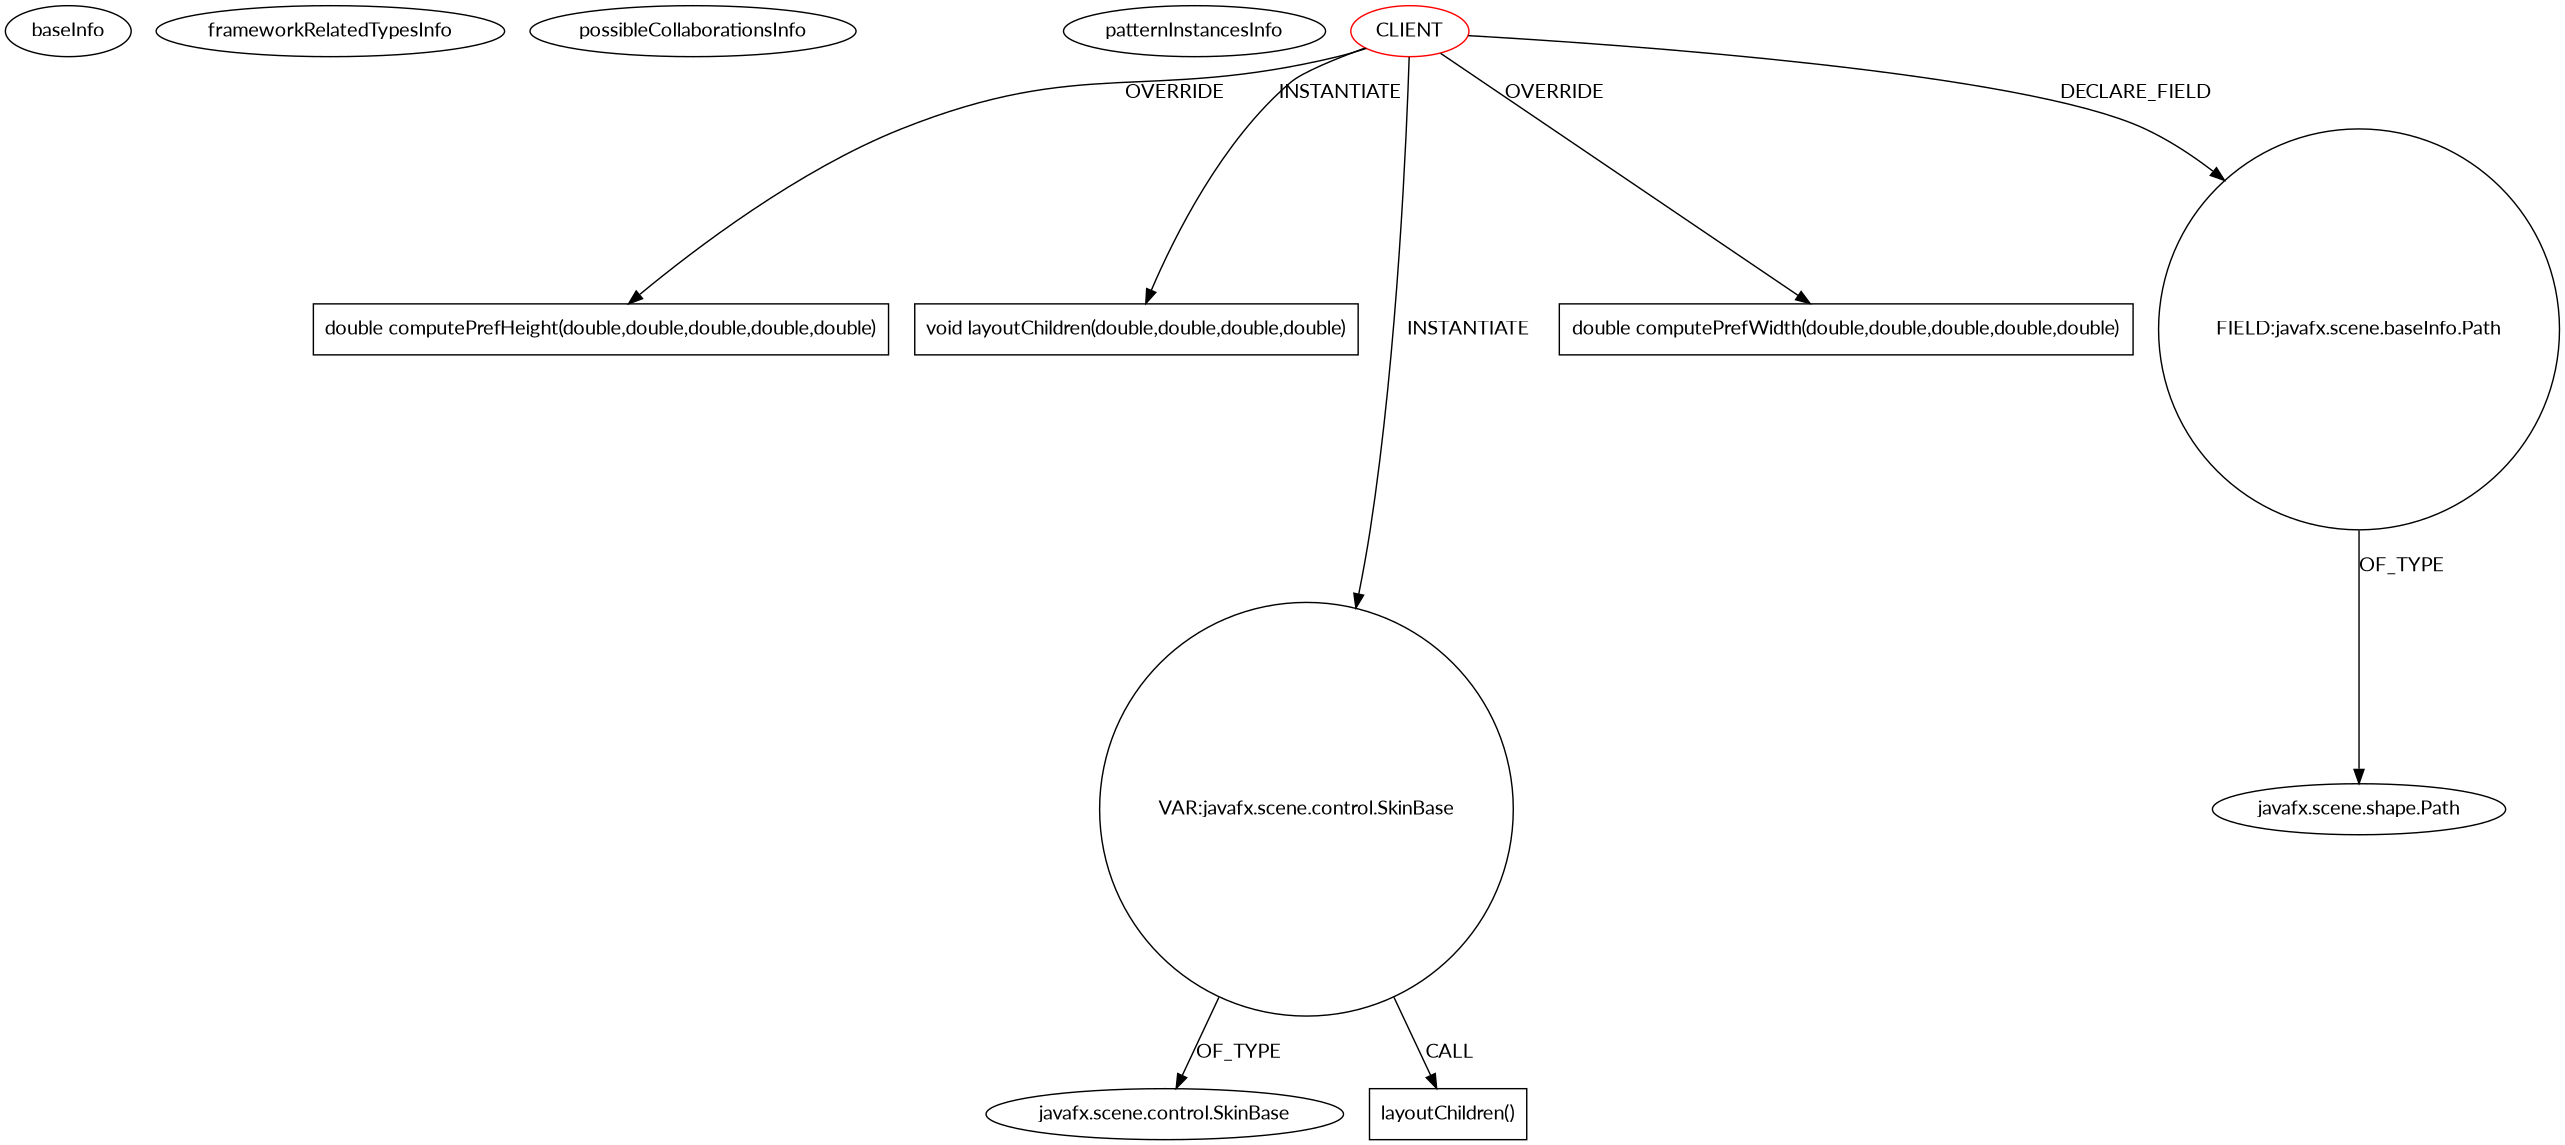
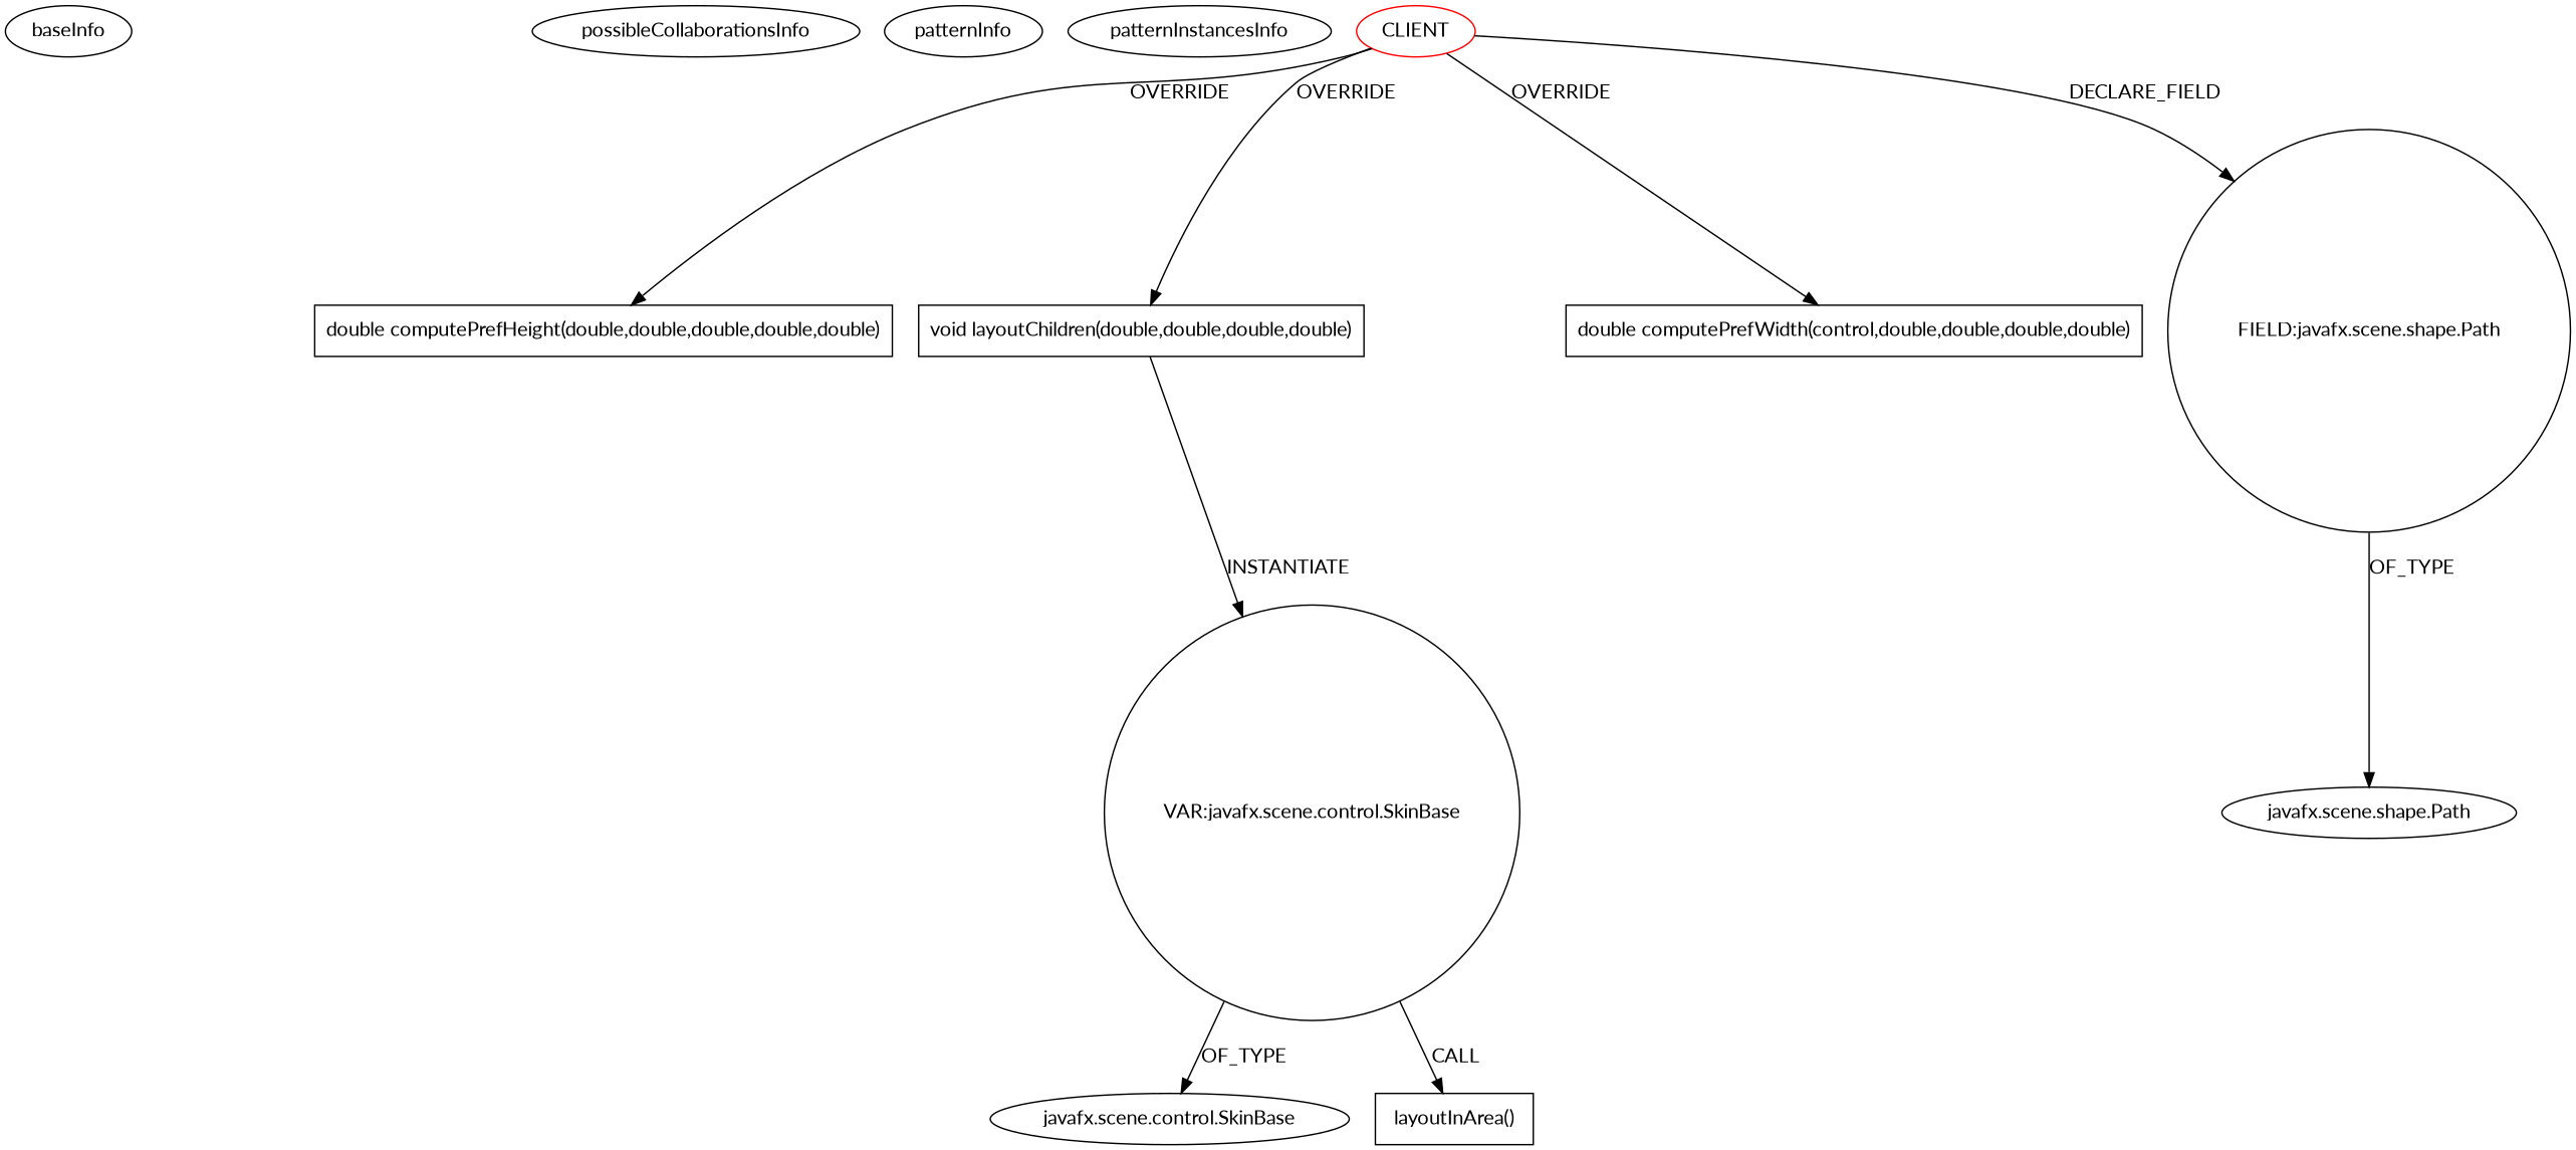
  digraph {
    fontname=Lato
    node [fontname=Lato isFrameworkType=false]
    edge [fontname=Lato]
    baseInfo [category=pattern graphId=4172 isAnonymous=false possibleRelation=false isFrameworkType=""]
-   frameworkRelatedTypesInfo [0="javafx.scene.control.SkinBase" isFrameworkType=""]
    possibleCollaborationsInfo [isFrameworkType=""]
+   patternInfo [frequency=2.0 patternRootClient=0 isFrameworkType=""]
    patternInstancesInfo [0="guigarage-mastering-javafx-controls~/guigarage-mastering-javafx-controls/mastering-javafx-controls-master/src/main/java/com/guigarage/chapter10/TriangleButtonSkin.java~TriangleButtonSkin~2839" 1="guigarage-mastering-javafx-controls~/guigarage-mastering-javafx-controls/mastering-javafx-controls-master/src/main/java/com/guigarage/chapter10/AlternativeTriangleButtonSkin.java~AlternativeTriangleButtonSkin~2838" isFrameworkType=""]
    n6 [label="javafx.scene.control.SkinBase" vertexType=FRAMEWORK_CLASS_TYPE]
    n7 [color=red label=CLIENT vertexType=ROOT_CLIENT_CLASS_DECLARATION]
    n8 [label="double computePrefHeight(double,double,double,double,double)" shape=box vertexType=OVERRIDING_METHOD_DECLARATION]
    n9 [label="void layoutChildren(double,double,double,double)" shape=box vertexType=OVERRIDING_METHOD_DECLARATION]
-   n10 [label="FIELD:javafx.scene.baseInfo.Path" shape=circle vertexType=FIELD_DECLARATION]
-   n11 [label="double computePrefWidth(double,double,double,double,double)" shape=box vertexType=OVERRIDING_METHOD_DECLARATION]
+   n10 [label="FIELD:javafx.scene.shape.Path" shape=circle vertexType=FIELD_DECLARATION]
+   n11 [label="double computePrefWidth(control,double,double,double,double)" shape=box vertexType=OVERRIDING_METHOD_DECLARATION]
    n12 [label="VAR:javafx.scene.control.SkinBase" shape=circle vertexType=VARIABLE_EXPRESION]
    n13 [label="javafx.scene.shape.Path" vertexType=FRAMEWORK_CLASS_TYPE]
-   n14 [label="layoutChildren()" shape=box vertexType=INSIDE_CALL]
+   n14 [label="layoutInArea()" shape=box vertexType=INSIDE_CALL]
    n7 -> n8 [label=OVERRIDE]
-   n7 -> n9 [label=INSTANTIATE]
+   n7 -> n9 [label=OVERRIDE]
    n7 -> n10 [label=DECLARE_FIELD]
    n7 -> n11 [label=OVERRIDE]
-   n7 -> n12 [label=INSTANTIATE]
+   n9 -> n12 [label=INSTANTIATE]
    n10 -> n13 [label=OF_TYPE]
    n12 -> n6 [label=OF_TYPE]
    n12 -> n14 [label=CALL]
  }
